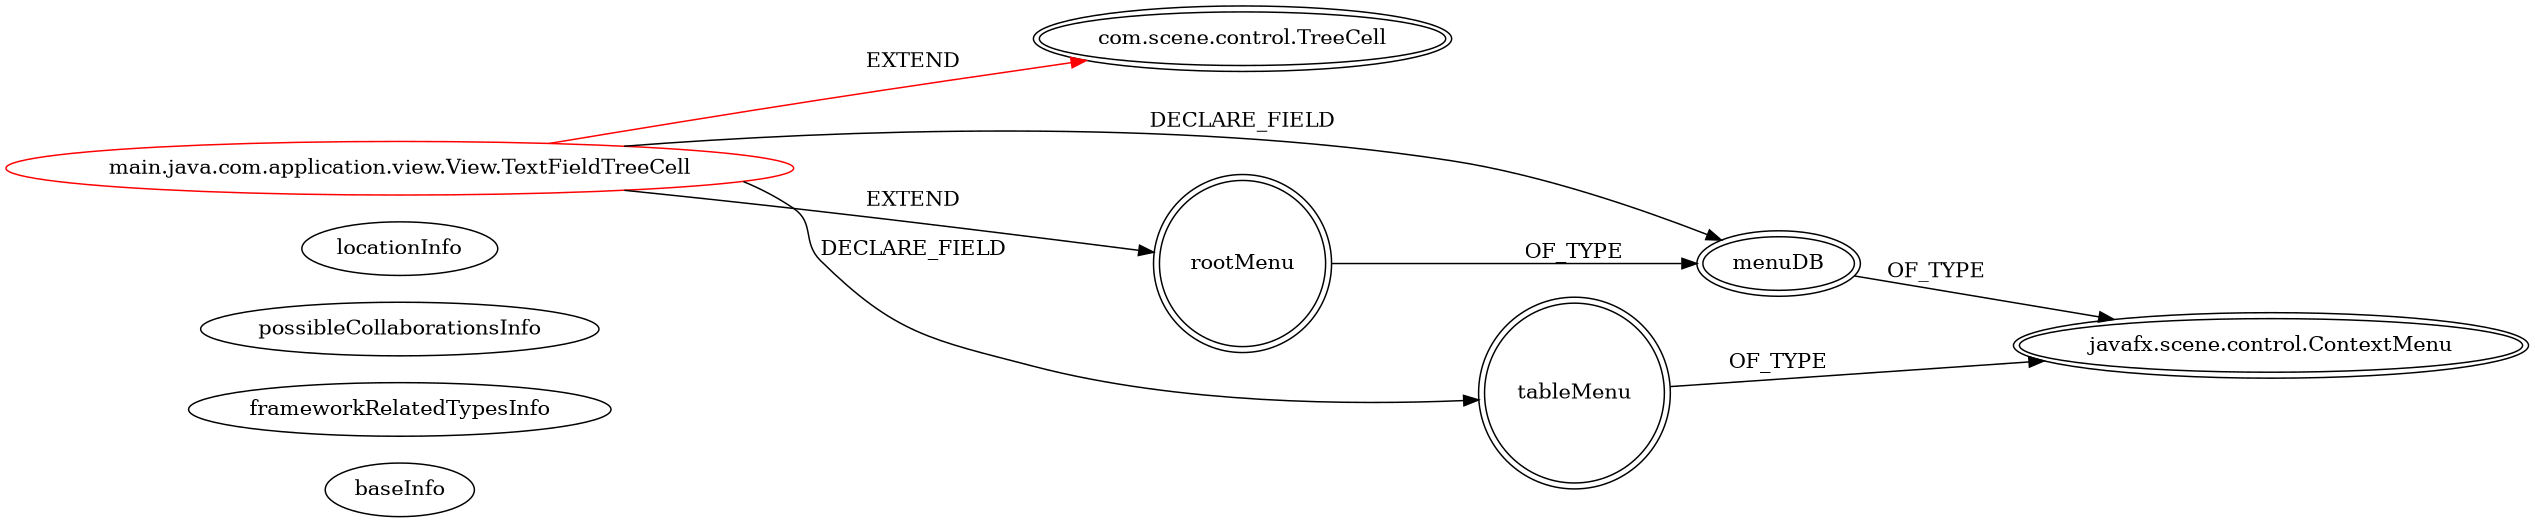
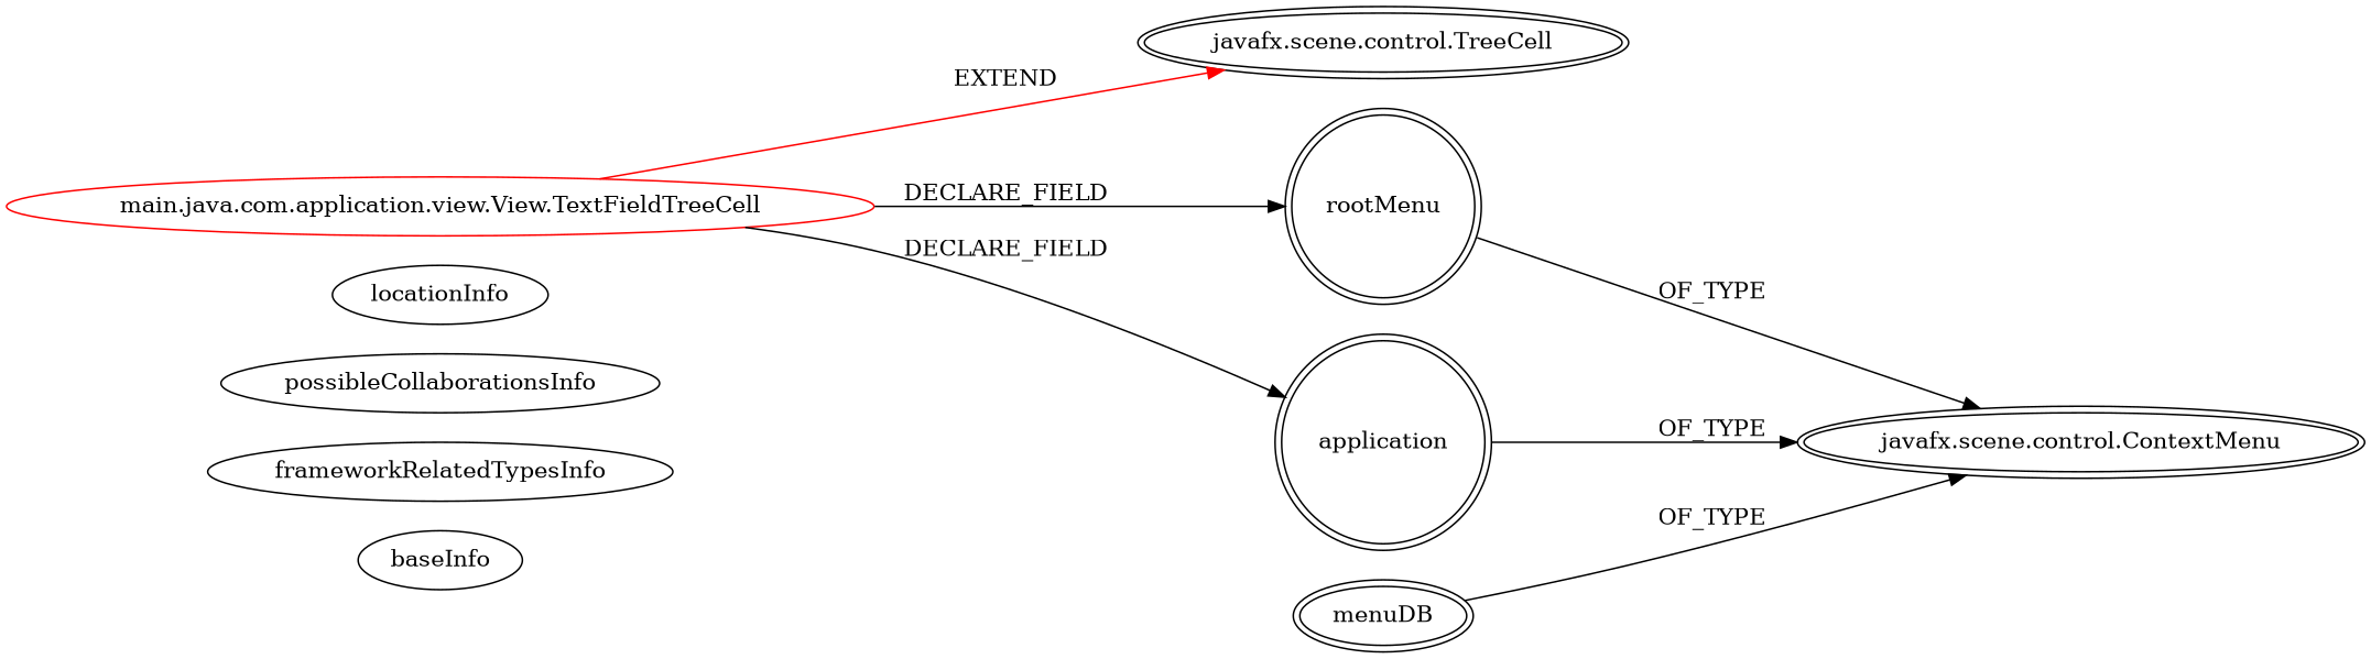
  digraph {
    fontname="DejaVu Serif"
    rankdir=LR
    node [fontname="DejaVu Serif" isFrameworkType=true]
    edge [fontname="DejaVu Serif"]
    baseInfo [category=extension_graph graphId=859 isAnonymous=false possibleRelation=false isFrameworkType=""]
    frameworkRelatedTypesInfo [0="javafx.scene.control.TreeCell" isFrameworkType=""]
    possibleCollaborationsInfo [isFrameworkType=""]
    locationInfo [contextSignature=TextFieldTreeCell filePath="/Manzzz-DBClient/DBClient-master/src/main/java/com/application/view/View.java" graphId=859 projectName="Manzzz-DBClient" isFrameworkType=""]
    n5 [color=red isFrameworkType=false label="main.java.com.application.view.View.TextFieldTreeCell" vertexType=ROOT_CLIENT_CLASS_DECLARATION]
-   n6 [label="com.scene.control.TreeCell" peripheries=2 vertexType=FRAMEWORK_CLASS_TYPE]
+   n6 [label="javafx.scene.control.TreeCell" peripheries=2 vertexType=FRAMEWORK_CLASS_TYPE]
    n7 [label=menuDB peripheries=2 shape=ellipse vertexType=FIELD_DECLARATION]
    n8 [label=rootMenu peripheries=2 shape=circle vertexType=FIELD_DECLARATION]
-   n9 [label=tableMenu peripheries=2 shape=circle vertexType=FIELD_DECLARATION]
+   n9 [label=application peripheries=2 shape=circle vertexType=FIELD_DECLARATION]
    n10 [label="javafx.scene.control.ContextMenu" peripheries=2 vertexType=FRAMEWORK_CLASS_TYPE]
    n5 -> n6 [color=red label=EXTEND]
-   n5 -> n7 [label=DECLARE_FIELD]
-   n5 -> n8 [label=EXTEND]
+   n5 -> n8 [label=DECLARE_FIELD]
    n5 -> n9 [label=DECLARE_FIELD]
    n7 -> n10 [label=OF_TYPE]
-   n8 -> n7 [label=OF_TYPE]
+   n8 -> n10 [label=OF_TYPE]
    n9 -> n10 [label=OF_TYPE]
  }
